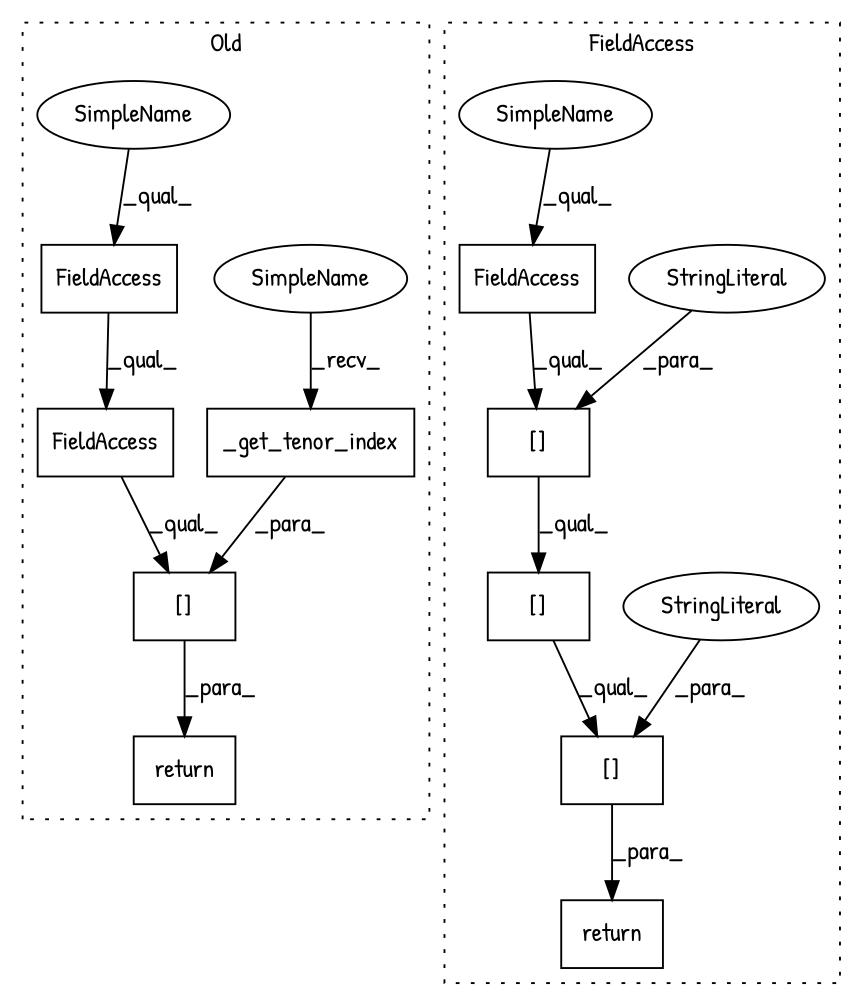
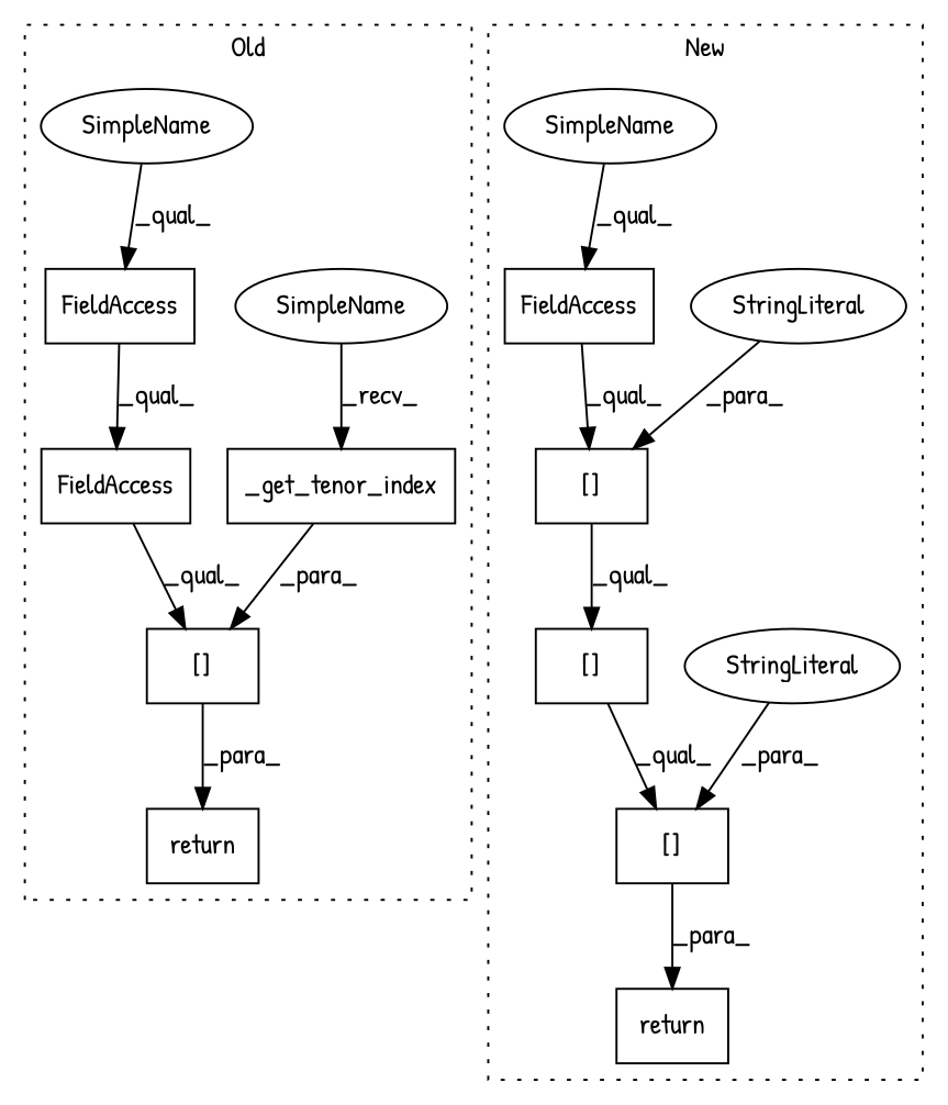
  digraph {
    fontname="Patrick Hand"
    node [a=2 l=4 s=7262 shape=box fontname="Patrick Hand"]
    edge [fontname="Patrick Hand"]
    n1 [a=32 l="17,1" label=_get_tenor_index s="7302,7324"]
    n2 [l="35,1" label="[]" s="7262,7325"]
    n3 [a=22 l=24 label=FieldAccess]
    n4 [a=22 l=34 label=FieldAccess]
    n5 [a=41 l=7 label=return s=7255]
    n6 [a=42 label=SimpleName s=7297 shape=ellipse]
    n7 [a=42 label=SimpleName shape=ellipse]
    n8 [l="18,1" label="[]" s="8939,8976"]
    n9 [a=22 l=17 label=FieldAccess s=8939]
    n10 [l="39,1" label="[]" s="8939,8983"]
    n11 [l="46,1" label="[]" s="8939,8994"]
    n12 [a=45 l=9 label=StringLiteral s=8985 shape=ellipse]
    n13 [a=45 l=19 label=StringLiteral s=8957 shape=ellipse]
    n14 [a=41 l=7 label=return s=8932]
    n15 [a=42 label=SimpleName s=8939 shape=ellipse]
    subgraph cluster_1 {
      label=Old
      style=dotted
      n1
      n2
      n3
      n4
      n5
      n6
      n7
    }
    subgraph cluster_2 {
-     label=FieldAccess
+     label=New
      style=dotted
      n8
      n9
      n10
      n11
      n12
      n13
      n14
      n15
    }
    n1 -> n2 [label=_para_]
    n2 -> n5 [label=_para_]
    n3 -> n4 [label=_qual_]
    n4 -> n2 [label=_qual_]
    n6 -> n1 [label=_recv_]
    n7 -> n3 [label=_qual_]
    n8 -> n10 [label=_qual_]
    n9 -> n8 [label=_qual_]
    n10 -> n11 [label=_qual_]
    n11 -> n14 [label=_para_]
    n12 -> n11 [label=_para_]
    n13 -> n8 [label=_para_]
    n15 -> n9 [label=_qual_]
  }
